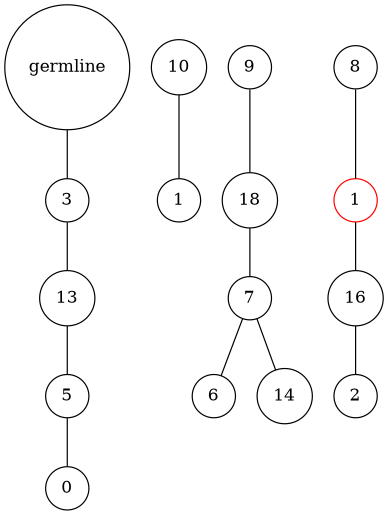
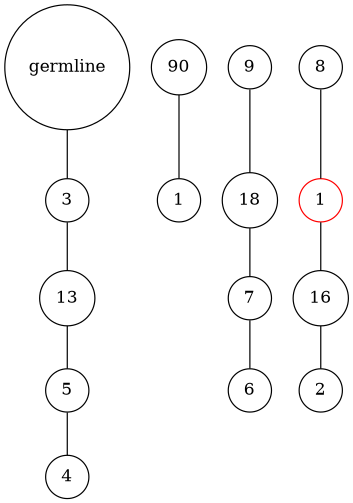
  graph {
    rankdir=UD
    splines=line
    node [shape=circle]
    n1 [label=germline]
    n2 [label=3]
    n3 [label=13]
    n4 [label=5]
-   n5 [label=0]
-   n6 [label=10]
+   n5 [label=4]
+   n6 [label=90]
    n7 [label=1]
    n8 [label=9]
    n9 [label=18]
    n10 [label=8]
    n11 [color=red label=1]
    n12 [label=7]
    n13 [label=16]
    n14 [label=2]
    n15 [label=6]
-   n16 [label=14]
    n1 -- n2
    n2 -- n3
    n3 -- n4
    n4 -- n5
    n6 -- n7
    n8 -- n9
    n9 -- n12
    n10 -- n11
    n11 -- n13
    n12 -- n15
-   n12 -- n16
    n13 -- n14
  }
